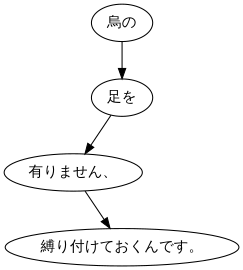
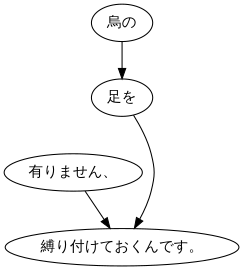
  digraph {
    fontname="Open Sans"
    node [fontname="Open Sans"]
    edge [fontname="Open Sans"]
    n1 [label="有りません、"]
    n2 [label="縛り付けておくんです。"]
    n3 [label="烏の"]
    n4 [label="足を"]
    n1 -> n2
    n3 -> n4
-   n4 -> n1
+   n4 -> n2
  }
